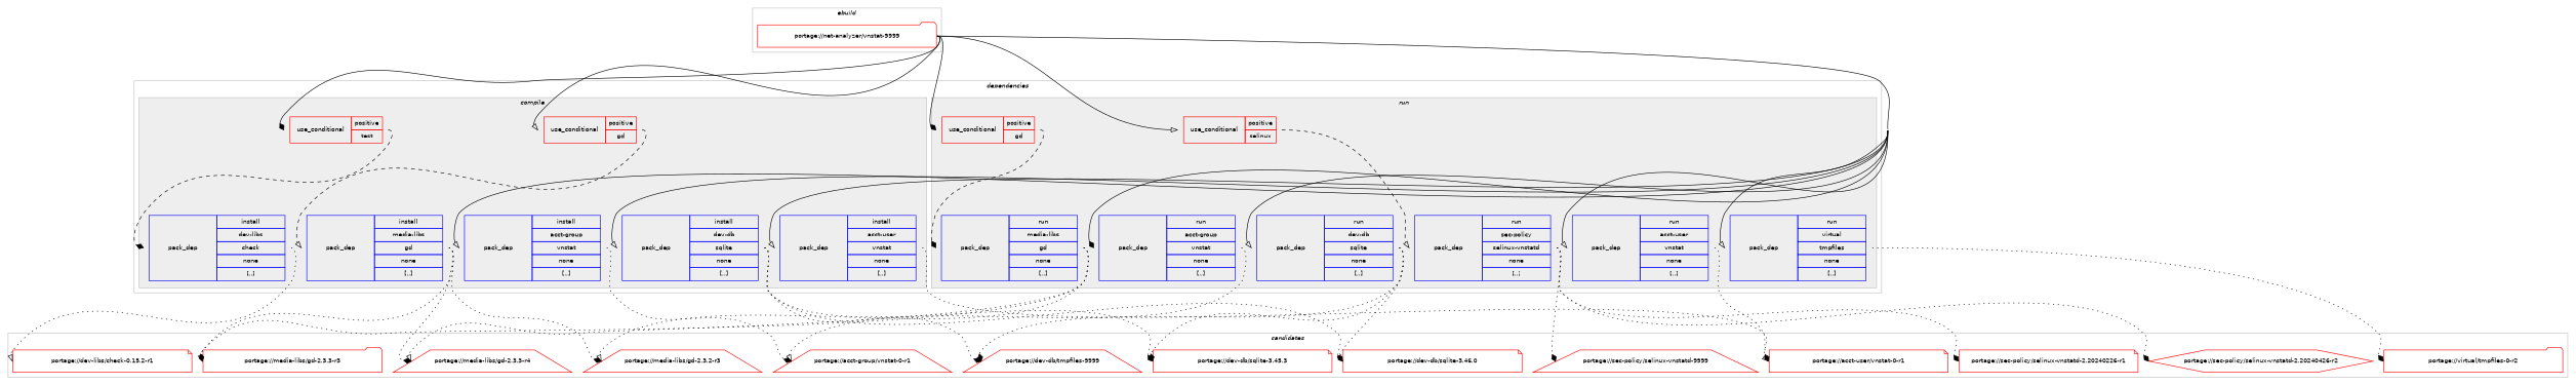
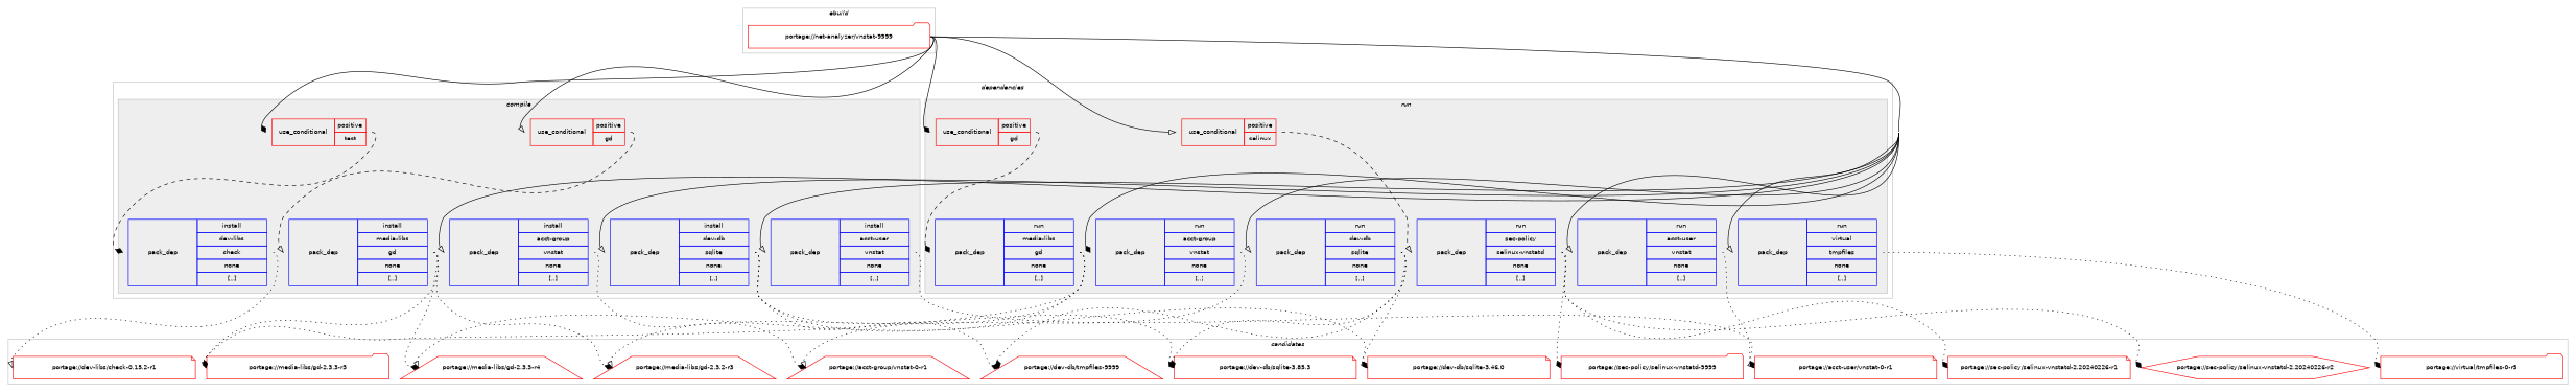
  digraph {
    compound=true
    concentrate=true
    fontname=Helvetica
    fontsize=10
    newrank=true
    rankdir=TB
    ranksep=1.5
    node [color=red fontname=Helvetica fontsize=10 shape=none]
    edge [arrowhead=diamond headport=w style=dotted tailport=e weight=100]
    n1 [label="portage://net-analyzer/vnstat-9999" shape=folder width=4]
    n2 [color=blue label=<<TABLE BORDER="0" CELLBORDER="1" CELLSPACING="0" CELLPADDING="4" WIDTH="220"><TR><TD ROWSPAN="6" CELLPADDING="30">pack_dep</TD></TR><TR><TD WIDTH="110">install</TD></TR><TR><TD>media-libs</TD></TR><TR><TD>gd</TD></TR><TR><TD>none</TD></TR><TR><TD>[,,]</TD></TR></TABLE>>]
    n3 [label=<<TABLE BORDER="0" CELLBORDER="1" CELLSPACING="0" CELLPADDING="4"><TR><TD ROWSPAN="3" CELLPADDING="10">use_conditional</TD></TR><TR><TD>positive</TD></TR><TR><TD>gd</TD></TR></TABLE>>]
    n4 [color=blue label=<<TABLE BORDER="0" CELLBORDER="1" CELLSPACING="0" CELLPADDING="4" WIDTH="220"><TR><TD ROWSPAN="6" CELLPADDING="30">pack_dep</TD></TR><TR><TD WIDTH="110">install</TD></TR><TR><TD>dev-libs</TD></TR><TR><TD>check</TD></TR><TR><TD>none</TD></TR><TR><TD>[,,]</TD></TR></TABLE>>]
    n5 [label=<<TABLE BORDER="0" CELLBORDER="1" CELLSPACING="0" CELLPADDING="4"><TR><TD ROWSPAN="3" CELLPADDING="10">use_conditional</TD></TR><TR><TD>positive</TD></TR><TR><TD>test</TD></TR></TABLE>>]
    n6 [color=blue label=<<TABLE BORDER="0" CELLBORDER="1" CELLSPACING="0" CELLPADDING="4" WIDTH="220"><TR><TD ROWSPAN="6" CELLPADDING="30">pack_dep</TD></TR><TR><TD WIDTH="110">install</TD></TR><TR><TD>acct-group</TD></TR><TR><TD>vnstat</TD></TR><TR><TD>none</TD></TR><TR><TD>[,,]</TD></TR></TABLE>>]
    n7 [color=blue label=<<TABLE BORDER="0" CELLBORDER="1" CELLSPACING="0" CELLPADDING="4" WIDTH="220"><TR><TD ROWSPAN="6" CELLPADDING="30">pack_dep</TD></TR><TR><TD WIDTH="110">install</TD></TR><TR><TD>acct-user</TD></TR><TR><TD>vnstat</TD></TR><TR><TD>none</TD></TR><TR><TD>[,,]</TD></TR></TABLE>>]
    n8 [color=blue label=<<TABLE BORDER="0" CELLBORDER="1" CELLSPACING="0" CELLPADDING="4" WIDTH="220"><TR><TD ROWSPAN="6" CELLPADDING="30">pack_dep</TD></TR><TR><TD WIDTH="110">install</TD></TR><TR><TD>dev-db</TD></TR><TR><TD>sqlite</TD></TR><TR><TD>none</TD></TR><TR><TD>[,,]</TD></TR></TABLE>>]
    n9 [color=blue label=<<TABLE BORDER="0" CELLBORDER="1" CELLSPACING="0" CELLPADDING="4" WIDTH="220"><TR><TD ROWSPAN="6" CELLPADDING="30">pack_dep</TD></TR><TR><TD WIDTH="110">run</TD></TR><TR><TD>sec-policy</TD></TR><TR><TD>selinux-vnstatd</TD></TR><TR><TD>none</TD></TR><TR><TD>[,,]</TD></TR></TABLE>>]
    n10 [label=<<TABLE BORDER="0" CELLBORDER="1" CELLSPACING="0" CELLPADDING="4"><TR><TD ROWSPAN="3" CELLPADDING="10">use_conditional</TD></TR><TR><TD>positive</TD></TR><TR><TD>selinux</TD></TR></TABLE>>]
    n11 [color=blue label=<<TABLE BORDER="0" CELLBORDER="1" CELLSPACING="0" CELLPADDING="4" WIDTH="220"><TR><TD ROWSPAN="6" CELLPADDING="30">pack_dep</TD></TR><TR><TD WIDTH="110">run</TD></TR><TR><TD>media-libs</TD></TR><TR><TD>gd</TD></TR><TR><TD>none</TD></TR><TR><TD>[,,]</TD></TR></TABLE>>]
    n12 [label=<<TABLE BORDER="0" CELLBORDER="1" CELLSPACING="0" CELLPADDING="4"><TR><TD ROWSPAN="3" CELLPADDING="10">use_conditional</TD></TR><TR><TD>positive</TD></TR><TR><TD>gd</TD></TR></TABLE>>]
    n13 [color=blue label=<<TABLE BORDER="0" CELLBORDER="1" CELLSPACING="0" CELLPADDING="4" WIDTH="220"><TR><TD ROWSPAN="6" CELLPADDING="30">pack_dep</TD></TR><TR><TD WIDTH="110">run</TD></TR><TR><TD>acct-group</TD></TR><TR><TD>vnstat</TD></TR><TR><TD>none</TD></TR><TR><TD>[,,]</TD></TR></TABLE>>]
    n14 [color=blue label=<<TABLE BORDER="0" CELLBORDER="1" CELLSPACING="0" CELLPADDING="4" WIDTH="220"><TR><TD ROWSPAN="6" CELLPADDING="30">pack_dep</TD></TR><TR><TD WIDTH="110">run</TD></TR><TR><TD>acct-user</TD></TR><TR><TD>vnstat</TD></TR><TR><TD>none</TD></TR><TR><TD>[,,]</TD></TR></TABLE>>]
    n15 [color=blue label=<<TABLE BORDER="0" CELLBORDER="1" CELLSPACING="0" CELLPADDING="4" WIDTH="220"><TR><TD ROWSPAN="6" CELLPADDING="30">pack_dep</TD></TR><TR><TD WIDTH="110">run</TD></TR><TR><TD>dev-db</TD></TR><TR><TD>sqlite</TD></TR><TR><TD>none</TD></TR><TR><TD>[,,]</TD></TR></TABLE>>]
    n16 [color=blue label=<<TABLE BORDER="0" CELLBORDER="1" CELLSPACING="0" CELLPADDING="4" WIDTH="220"><TR><TD ROWSPAN="6" CELLPADDING="30">pack_dep</TD></TR><TR><TD WIDTH="110">run</TD></TR><TR><TD>virtual</TD></TR><TR><TD>tmpfiles</TD></TR><TR><TD>none</TD></TR><TR><TD>[,,]</TD></TR></TABLE>>]
-   n17 [label="portage://virtual/tmpfiles-0-r2" shape=folder width=4]
+   n17 [label="portage://virtual/tmpfiles-0-r5" shape=folder width=4]
    n18 [label="portage://media-libs/gd-2.3.3-r4" shape=trapezium width=4]
    n19 [label="portage://media-libs/gd-2.3.3-r3" shape=folder width=4]
    n20 [label="portage://media-libs/gd-2.3.2-r3" shape=trapezium width=4]
    n21 [label="portage://dev-libs/check-0.15.2-r1" shape=note width=4]
    n22 [label="portage://acct-group/vnstat-0-r1" shape=trapezium width=4]
    n23 [label="portage://acct-user/vnstat-0-r1" shape=note width=4]
    n24 [label="portage://dev-db/tmpfiles-9999" shape=trapezium width=4]
    n25 [label="portage://dev-db/sqlite-3.46.0" shape=note width=4]
-   n26 [label="portage://dev-db/sqlite-3.45.3" shape=note width=4]
-   n27 [label="portage://sec-policy/selinux-vnstatd-9999" shape=trapezium width=4]
-   n28 [label="portage://sec-policy/selinux-vnstatd-2.20240426-r2" shape=hexagon width=4]
+   n26 [label="portage://dev-db/sqlite-3.85.3" shape=note width=4]
+   n27 [label="portage://sec-policy/selinux-vnstatd-9999" shape=folder width=4]
+   n28 [label="portage://sec-policy/selinux-vnstatd-2.20240226-r2" shape=hexagon width=4]
    n29 [label="portage://sec-policy/selinux-vnstatd-2.20240226-r1" shape=note width=4]
    subgraph cluster_1 {
      color=gray
      label=<<i>ebuild</i>>
      n1
    }
    subgraph cluster_2 {
      color=gray
      label=<<i>dependencies</i>>
      subgraph cluster_3 {
        color=gray
        fillcolor="#eeeeee"
        label=<<i>compile</i>>
        style=filled
        subgraph sub_4 {
          color=gray
          fillcolor="#eeeeee"
          label=<<i>compile</i>>
          style=filled
          n3
          subgraph sub_5 {
            color=gray
            fillcolor="#eeeeee"
            label=<<i>compile</i>>
            style=filled
            n2
          }
        }
        subgraph sub_6 {
          color=gray
          fillcolor="#eeeeee"
          label=<<i>compile</i>>
          style=filled
          n5
          subgraph sub_7 {
            color=gray
            fillcolor="#eeeeee"
            label=<<i>compile</i>>
            style=filled
            n4
          }
        }
        subgraph sub_8 {
          color=gray
          fillcolor="#eeeeee"
          label=<<i>compile</i>>
          style=filled
          n6
        }
        subgraph sub_9 {
          color=gray
          fillcolor="#eeeeee"
          label=<<i>compile</i>>
          style=filled
          n7
        }
        subgraph sub_10 {
          color=gray
          fillcolor="#eeeeee"
          label=<<i>compile</i>>
          style=filled
          n8
        }
      }
      subgraph cluster_11 {
        color=gray
        fillcolor="#eeeeee"
        label=<<i>compile and run</i>>
        style=filled
      }
      subgraph cluster_12 {
        color=gray
        fillcolor="#eeeeee"
        label=<<i>run</i>>
        style=filled
        subgraph sub_13 {
          color=gray
          fillcolor="#eeeeee"
          label=<<i>run</i>>
          style=filled
          n10
          subgraph sub_14 {
            color=gray
            fillcolor="#eeeeee"
            label=<<i>run</i>>
            style=filled
            n9
          }
        }
        subgraph sub_15 {
          color=gray
          fillcolor="#eeeeee"
          label=<<i>run</i>>
          style=filled
          n12
          subgraph sub_16 {
            color=gray
            fillcolor="#eeeeee"
            label=<<i>run</i>>
            style=filled
            n11
          }
        }
        subgraph sub_17 {
          color=gray
          fillcolor="#eeeeee"
          label=<<i>run</i>>
          style=filled
          n13
        }
        subgraph sub_18 {
          color=gray
          fillcolor="#eeeeee"
          label=<<i>run</i>>
          style=filled
          n14
        }
        subgraph sub_19 {
          color=gray
          fillcolor="#eeeeee"
          label=<<i>run</i>>
          style=filled
          n15
        }
        subgraph sub_20 {
          color=gray
          fillcolor="#eeeeee"
          label=<<i>run</i>>
          style=filled
          n16
        }
      }
    }
    subgraph cluster_21 {
      color=gray
      label=<<i>candidates</i>>
      rank=same
      subgraph sub_22 {
        color=black
        label=<<i>candidates</i>>
        nodesep=1
        rank=same
        n17
      }
      subgraph sub_23 {
        color=black
        label=<<i>candidates</i>>
        nodesep=1
        rank=same
        n18
        n19
        n20
      }
      subgraph sub_24 {
        color=black
        label=<<i>candidates</i>>
        nodesep=1
        rank=same
        n21
      }
      subgraph sub_25 {
        color=black
        label=<<i>candidates</i>>
        nodesep=1
        rank=same
        n22
      }
      subgraph sub_26 {
        color=black
        label=<<i>candidates</i>>
        nodesep=1
        rank=same
        n23
      }
      subgraph sub_27 {
        color=black
        label=<<i>candidates</i>>
        nodesep=1
        rank=same
        n24
        n25
        n26
      }
      subgraph sub_28 {
        color=black
        label=<<i>candidates</i>>
        nodesep=1
        rank=same
        n18
        n19
        n20
      }
      subgraph sub_29 {
        color=black
        label=<<i>candidates</i>>
        nodesep=1
        rank=same
        n27
        n28
        n29
      }
      subgraph sub_30 {
        color=black
        label=<<i>candidates</i>>
        nodesep=1
        rank=same
        n22
      }
      subgraph sub_31 {
        color=black
        label=<<i>candidates</i>>
        nodesep=1
        rank=same
        n23
      }
      subgraph sub_32 {
        color=black
        label=<<i>candidates</i>>
        nodesep=1
        rank=same
        n24
        n25
        n26
      }
    }
    n1 -> n3 [arrowhead=onormal style=solid weight=20]
    n1 -> n5 [style=solid weight=20]
    n1 -> n6 [arrowhead=onormal style=solid weight=20]
    n1 -> n7 [arrowhead=onormal style=solid weight=20]
    n1 -> n8 [arrowhead=onormal style=solid weight=20]
    n1 -> n10 [arrowhead=onormal style=solid weight=20]
    n1 -> n12 [style=solid weight=20]
    n1 -> n13 [style=solid weight=20]
    n1 -> n14 [arrowhead=onormal style=solid weight=20]
    n1 -> n15 [arrowhead=onormal style=solid weight=20]
    n1 -> n16 [arrowhead=onormal style=solid weight=20]
    n2 -> n18
    n2 -> n19 [arrowhead=onormal]
    n2 -> n20
    n3 -> n2 [arrowhead=onormal style=dashed weight=20]
    n4 -> n21 [arrowhead=onormal]
    n5 -> n4 [style=dashed weight=20]
    n6 -> n22
    n7 -> n23 [arrowhead=onormal]
    n8 -> n24
    n8 -> n25
    n8 -> n26
    n9 -> n27
    n9 -> n28
    n9 -> n29
    n10 -> n9 [arrowhead=onormal style=dashed weight=20]
    n11 -> n18 [arrowhead=onormal]
    n11 -> n19
    n11 -> n20 [arrowhead=onormal]
    n12 -> n11 [style=dashed weight=20]
    n13 -> n22 [arrowhead=onormal]
    n14 -> n23
    n15 -> n24
    n15 -> n25 [arrowhead=onormal]
    n15 -> n26
    n16 -> n17
  }
